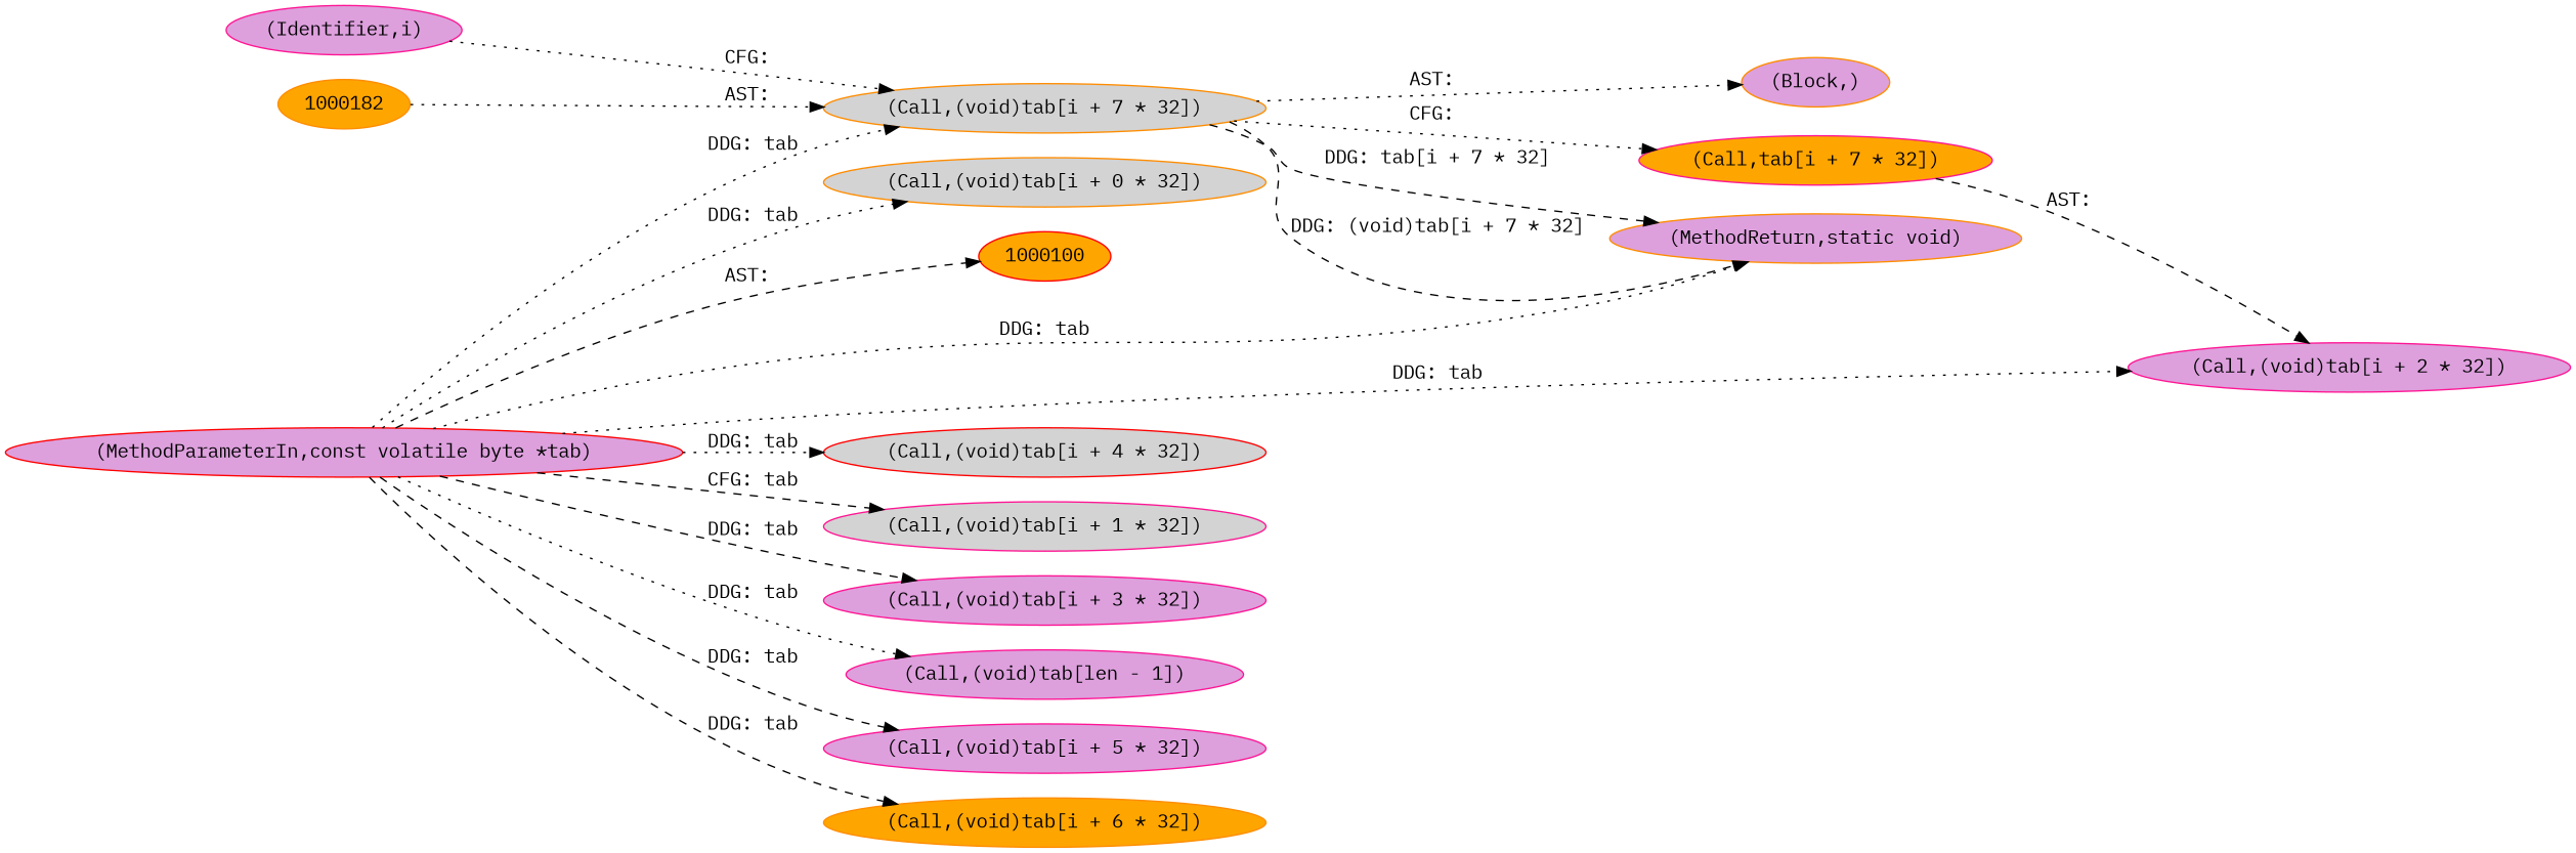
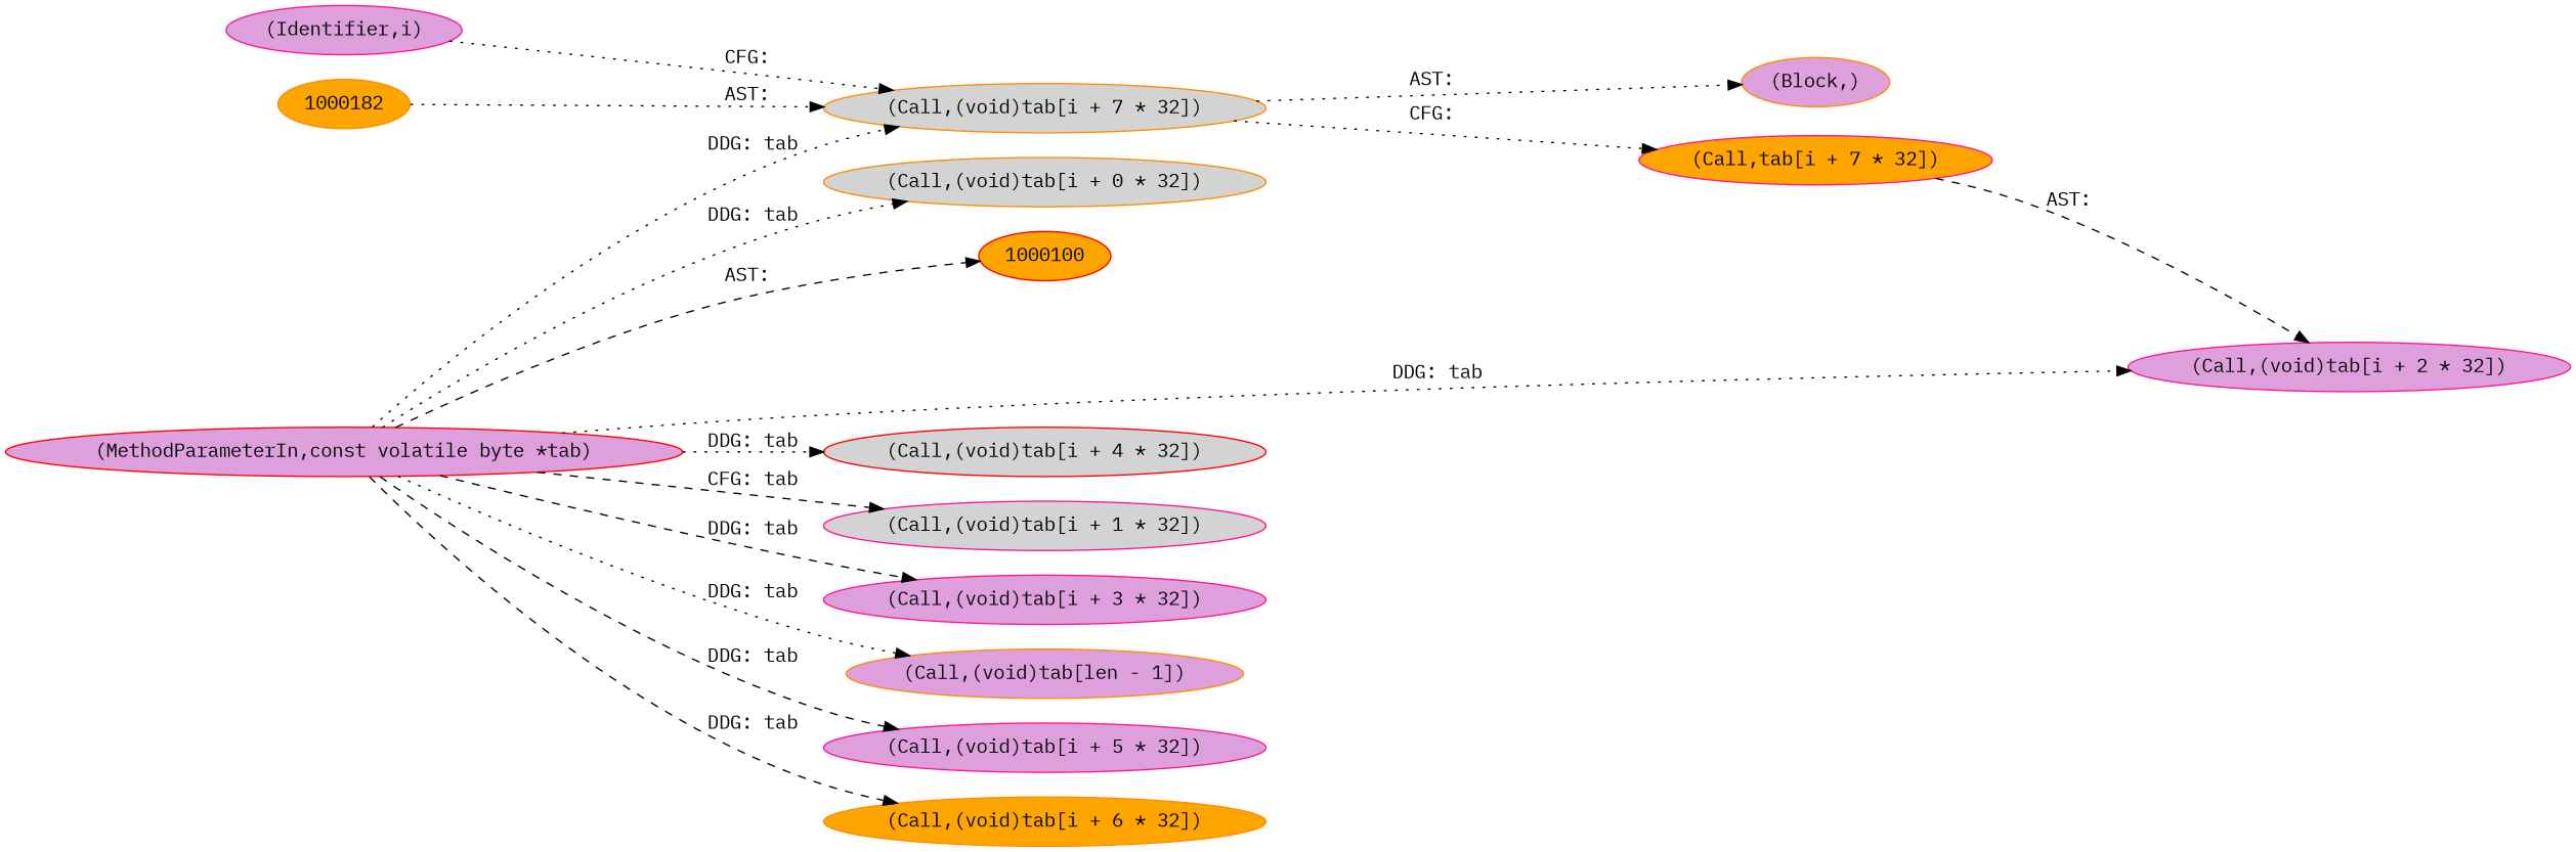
  digraph {
    fontname="IBM Plex Mono"
    rankdir=LR
    node [color=deeppink fillcolor=plum fontname="IBM Plex Mono" style=filled]
    edge [fontname="IBM Plex Mono" style=dotted]
    n1 [color=darkorange fillcolor=lightgrey label="(Call,(void)tab[i + 7 * 32])"]
    n2 [fillcolor=orange label="(Call,tab[i + 7 * 32])"]
-   n3 [color=darkorange label="(MethodReturn,static void)"]
    n4 [color=darkorange label="(Block,)"]
    n5 [label="(Call,(void)tab[i + 2 * 32])"]
    n6 [color=red label="(MethodParameterIn,const volatile byte *tab)"]
    n7 [color=red fillcolor=lightgrey label="(Call,(void)tab[i + 4 * 32])"]
    n8 [fillcolor=lightgrey label="(Call,(void)tab[i + 1 * 32])"]
    n9 [label="(Call,(void)tab[i + 3 * 32])"]
-   n10 [label="(Call,(void)tab[len - 1])"]
+   n10 [color=darkorange label="(Call,(void)tab[len - 1])"]
    n11 [label="(Call,(void)tab[i + 5 * 32])"]
    n12 [color=darkorange fillcolor=orange label="(Call,(void)tab[i + 6 * 32])"]
    n13 [color=darkorange fillcolor=lightgrey label="(Call,(void)tab[i + 0 * 32])"]
    1000100 [color=red fillcolor=orange]
    n15 [label="(Identifier,i)"]
    1000182 [color=darkorange fillcolor=orange]
    n1 -> n2 [label="CFG: "]
-   n1 -> n3 [label="DDG: (void)tab[i + 7 * 32]" style=dashed]
-   n1 -> n3 [label="DDG: tab[i + 7 * 32]" style=dashed]
    n1 -> n4 [label="AST: "]
    n2 -> n5 [label="AST: " style=dashed]
    n6 -> n1 [label="DDG: tab"]
-   n6 -> n3 [label="DDG: tab"]
    n6 -> n5 [label="DDG: tab"]
    n6 -> n7 [label="DDG: tab"]
    n6 -> n8 [label="CFG: tab" style=dashed]
    n6 -> n9 [label="DDG: tab" style=dashed]
    n6 -> n10 [label="DDG: tab"]
    n6 -> n11 [label="DDG: tab" style=dashed]
    n6 -> n12 [label="DDG: tab" style=dashed]
    n6 -> n13 [label="DDG: tab"]
    n6 -> 1000100 [label="AST: " style=dashed]
    n15 -> n1 [label="CFG: "]
    1000182 -> n1 [label="AST: "]
  }
